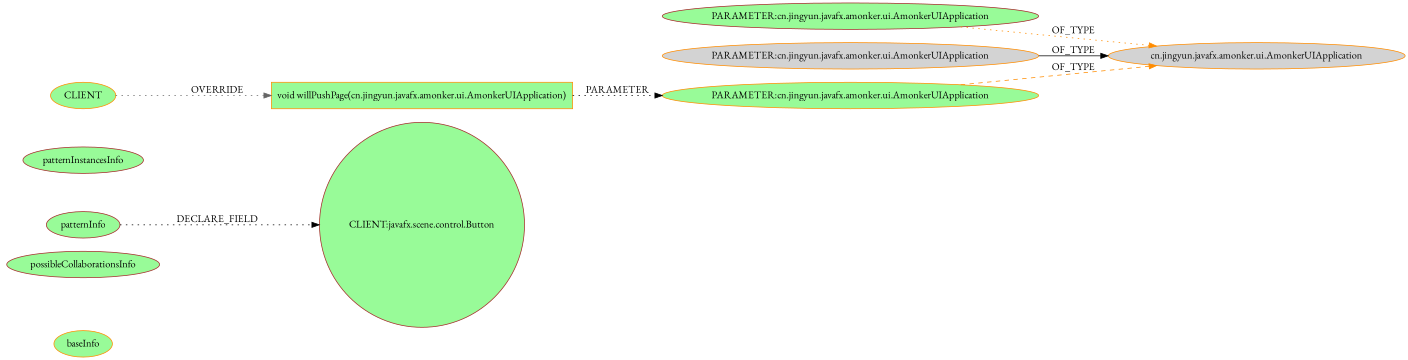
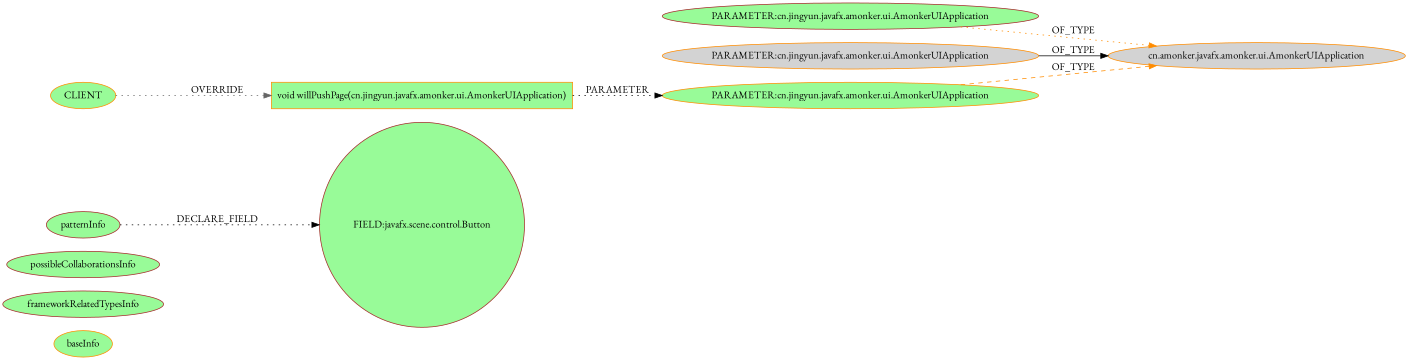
  digraph {
    fontname="EB Garamond"
    rankdir=LR
    node [color=darkorange fillcolor=palegreen fontname="EB Garamond" style=filled isFrameworkType=false]
    edge [color=black fontname="EB Garamond" style=dotted]
    baseInfo [category=pattern graphId=3891 isAnonymous=false possibleRelation=false isFrameworkType=""]
+   frameworkRelatedTypesInfo [color=brown isFrameworkType=""]
    possibleCollaborationsInfo [color=brown isFrameworkType=""]
    patternInfo [color=brown frequency=2.0 patternRootClient=0 isFrameworkType=""]
-   n5 [color=brown label="CLIENT:javafx.scene.control.Button" shape=circle vertexType=FIELD_DECLARATION]
-   patternInstancesInfo [0="amonker-Trans~/amonker-Trans/Trans-master/src/cn/jingyun/trans/FFmpegArgumentsManagerPane.java~FFmpegArgumentsManagerPane~1846" 1="amonker-Trans~/amonker-Trans/Trans-master/src/cn/jingyun/trans/MainPane.java~MainPane~1847" color=brown isFrameworkType=""]
+   n5 [color=brown label="FIELD:javafx.scene.control.Button" shape=circle vertexType=FIELD_DECLARATION]
    n7 [label="void willPushPage(cn.jingyun.javafx.amonker.ui.AmonkerUIApplication)" shape=box vertexType=OVERRIDING_METHOD_DECLARATION]
    n8 [label="PARAMETER:cn.jingyun.javafx.amonker.ui.AmonkerUIApplication" vertexType=PARAMETER_DECLARATION]
-   n9 [fillcolor=lightgrey label="cn.jingyun.javafx.amonker.ui.AmonkerUIApplication" vertexType=FRAMEWORK_CLASS_TYPE]
+   n9 [fillcolor=lightgrey label="cn.amonker.javafx.amonker.ui.AmonkerUIApplication" vertexType=FRAMEWORK_CLASS_TYPE]
    n10 [color=brown label="PARAMETER:cn.jingyun.javafx.amonker.ui.AmonkerUIApplication" vertexType=PARAMETER_DECLARATION]
    n11 [fillcolor=lightgrey label="PARAMETER:cn.jingyun.javafx.amonker.ui.AmonkerUIApplication" vertexType=PARAMETER_DECLARATION]
    n12 [label=CLIENT vertexType=ROOT_CLIENT_CLASS_DECLARATION]
    patternInfo -> n5 [label=DECLARE_FIELD]
    n7 -> n8 [label=PARAMETER]
    n8 -> n9 [color=darkorange label=OF_TYPE style=dashed]
    n10 -> n9 [color=darkorange label=OF_TYPE]
    n11 -> n9 [label=OF_TYPE style=solid]
    n12 -> n7 [color=gray40 label=OVERRIDE]
  }
